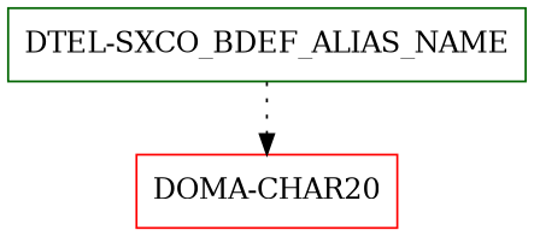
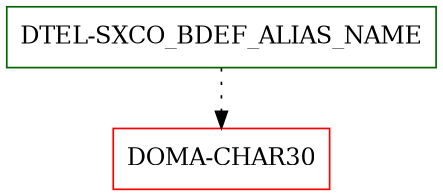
  digraph {
    node [shape=box]
    "DTEL-SXCO_BDEF_ALIAS_NAME" [color=darkgreen]
-   "DOMA-CHAR20" [color=red]
+   "DOMA-CHAR20" [color=red label="DOMA-CHAR30"]
    "DTEL-SXCO_BDEF_ALIAS_NAME" -> "DOMA-CHAR20" [style=dotted]
  }
